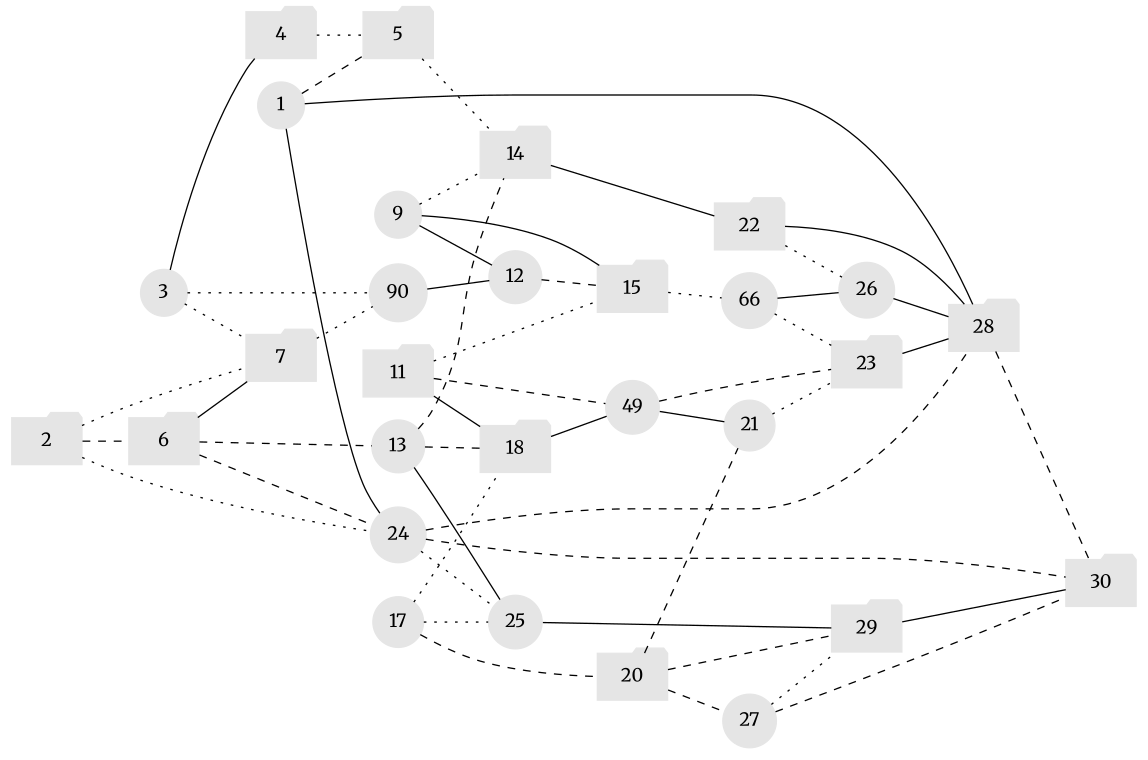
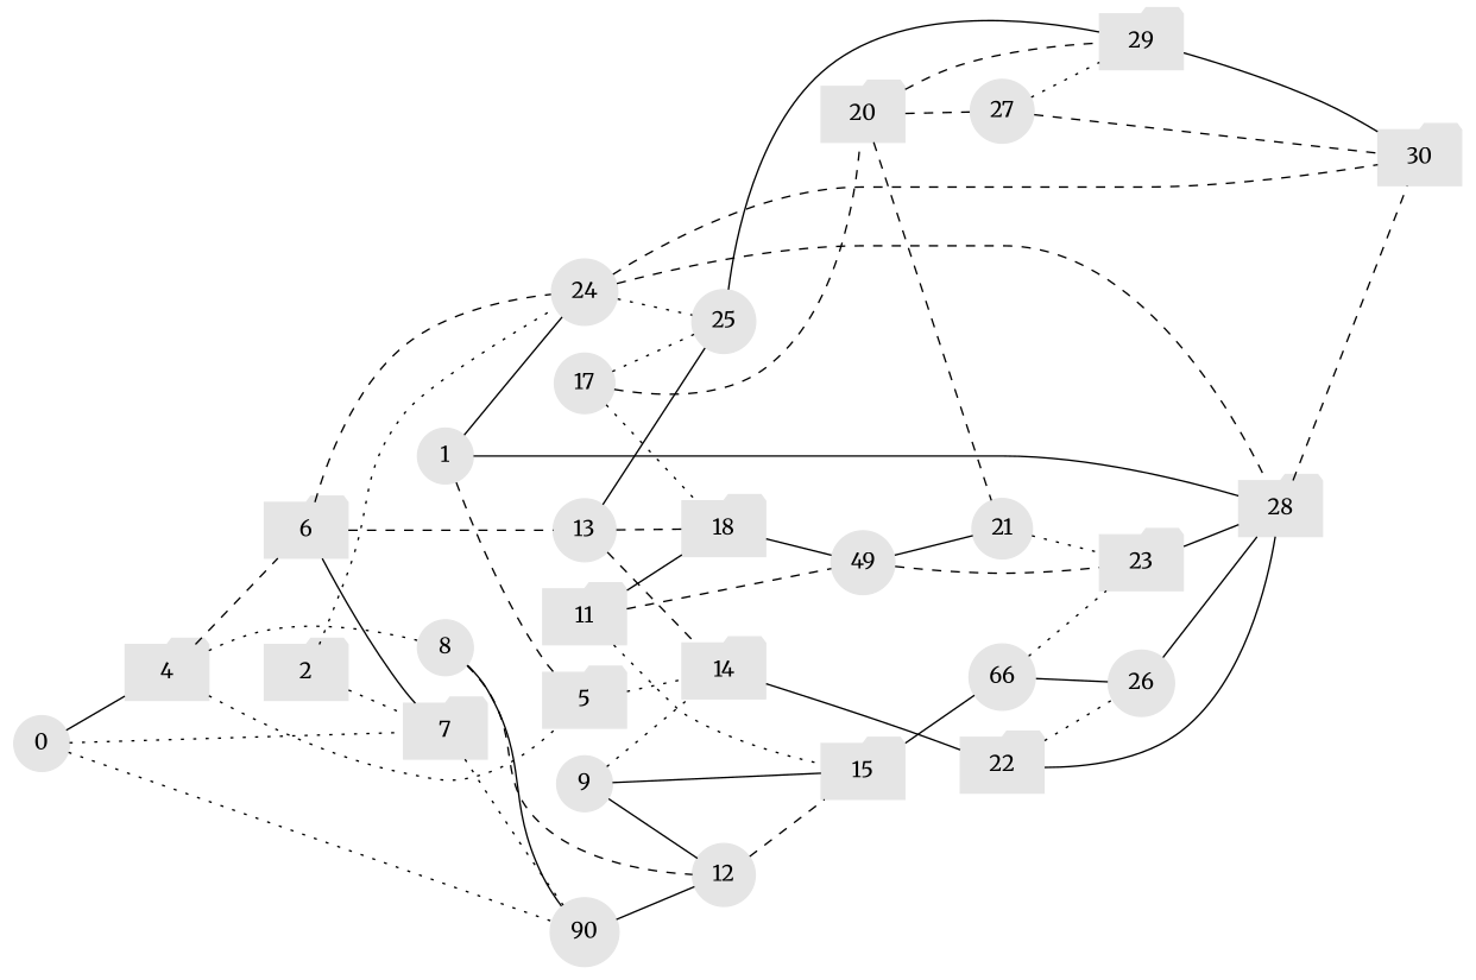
  graph {
    fontname=Merriweather
    rankdir=LR
    node [color=gray90 fontname=Merriweather shape=folder style=filled]
    edge [fontname=Merriweather style=solid weight=1.0]
    5
    1 [shape=circle]
    24 [shape=circle]
    28
    14
    22
    25 [shape=circle]
    30
    2
    6
    7
    13 [shape=circle]
    n13 [label=90 shape=circle]
-   3 [shape=circle]
+   3 [shape=circle label=0]
    4
+   8 [shape=circle]
    12 [shape=circle]
    18
    15
    9 [shape=circle]
    n21 [label=66 shape=circle]
    11
    n23 [label=49 shape=circle]
    23
    21 [shape=circle]
    29
    26 [shape=circle]
    17 [shape=circle]
    20
    27 [shape=circle]
    5 -- 14 [style=dotted]
    1 -- 5 [style=dashed]
    1 -- 24
    1 -- 28
    24 -- 28 [style=dashed]
    24 -- 25 [style=dotted]
    24 -- 30 [style=dashed]
    28 -- 30 [style=dashed]
    14 -- 22
    22 -- 28
    22 -- 26 [style=dotted weight=2.0]
    25 -- 29
    2 -- 24 [style=dotted]
-   2 -- 6 [style=dashed]
+   4 -- 6 [style=dashed]
    2 -- 7 [style=dotted]
    6 -- 24 [style=dashed]
    6 -- 7
    6 -- 13 [style=dashed weight=2.0]
    7 -- n13 [style=dotted]
    13 -- 14 [style=dashed]
    13 -- 25
    13 -- 18 [style=dashed]
    n13 -- 12
    3 -- 7 [style=dotted]
    3 -- n13 [style=dotted]
    3 -- 4
    4 -- 5 [style=dotted weight=2.0]
+   4 -- 8 [style=dotted]
+   8 -- n13
+   8 -- 12 [style=dashed]
    12 -- 15 [style=dashed]
    18 -- n23
-   15 -- n21 [style=dotted]
+   15 -- n21
    9 -- 14 [style=dotted]
    9 -- 12
    9 -- 15
    n21 -- 23 [style=dotted]
    n21 -- 26
    11 -- 18
    11 -- 15 [style=dotted]
    11 -- n23 [style=dashed]
    n23 -- 23 [style=dashed]
    n23 -- 21
    23 -- 28
    21 -- 23 [style=dotted]
    29 -- 30
    26 -- 28
    17 -- 25 [style=dotted]
    17 -- 18 [style=dotted]
    17 -- 20 [style=dashed]
    20 -- 21 [style=dashed]
    20 -- 29 [style=dashed]
    20 -- 27 [style=dashed]
    27 -- 30 [style=dashed]
    27 -- 29 [style=dotted]
  }
